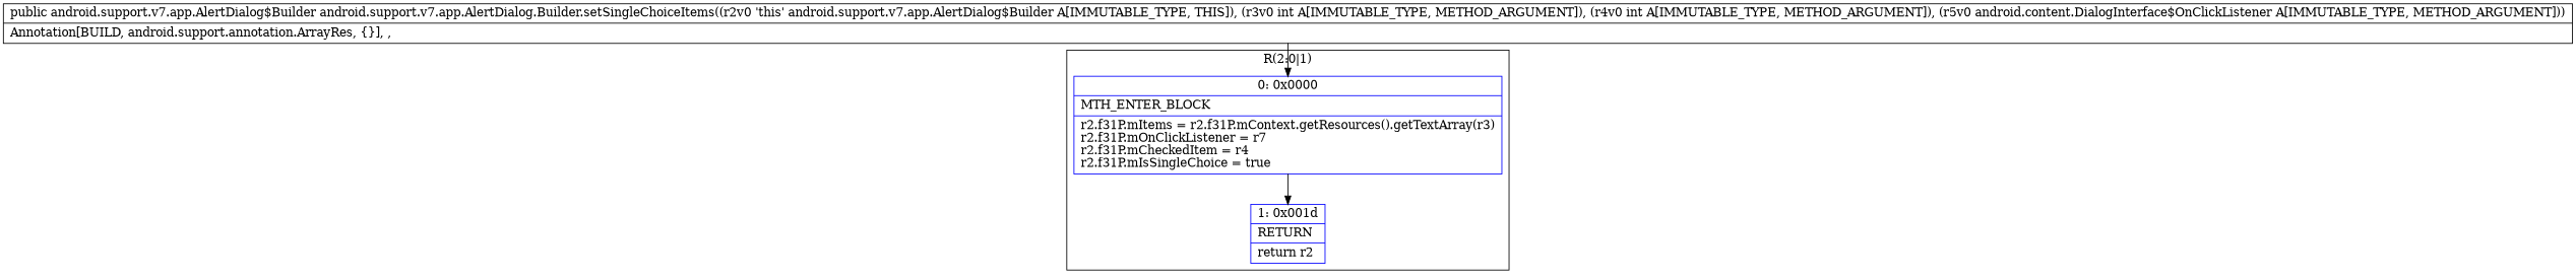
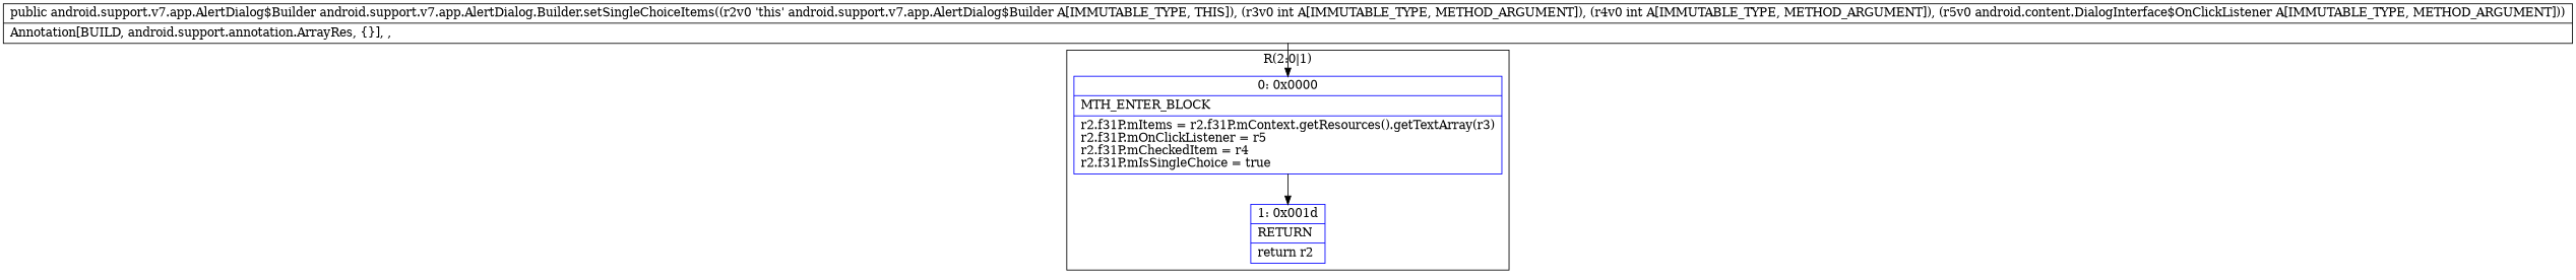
  digraph {
    node [color=blue shape=record]
-   n1 [label="{0\:\ 0x0000|MTH_ENTER_BLOCK\l|r2.f31P.mItems = r2.f31P.mContext.getResources().getTextArray(r3)\lr2.f31P.mOnClickListener = r7\lr2.f31P.mCheckedItem = r4\lr2.f31P.mIsSingleChoice = true\l}"]
+   n1 [label="{0\:\ 0x0000|MTH_ENTER_BLOCK\l|r2.f31P.mItems = r2.f31P.mContext.getResources().getTextArray(r3)\lr2.f31P.mOnClickListener = r5\lr2.f31P.mCheckedItem = r4\lr2.f31P.mIsSingleChoice = true\l}"]
    n2 [label="{1\:\ 0x001d|RETURN\l|return r2\l}"]
    n3 [label="{public android.support.v7.app.AlertDialog$Builder android.support.v7.app.AlertDialog.Builder.setSingleChoiceItems((r2v0 'this' android.support.v7.app.AlertDialog$Builder A[IMMUTABLE_TYPE, THIS]), (r3v0 int A[IMMUTABLE_TYPE, METHOD_ARGUMENT]), (r4v0 int A[IMMUTABLE_TYPE, METHOD_ARGUMENT]), (r5v0 android.content.DialogInterface$OnClickListener A[IMMUTABLE_TYPE, METHOD_ARGUMENT]))  | Annotation[BUILD, android.support.annotation.ArrayRes, \{\}], , \l}" color=""]
    subgraph cluster_1 {
      label="R(2:0|1)"
      n1
      n2
    }
    n1 -> n2
    n3 -> n1
  }
